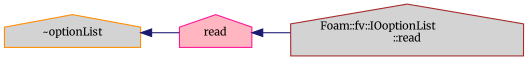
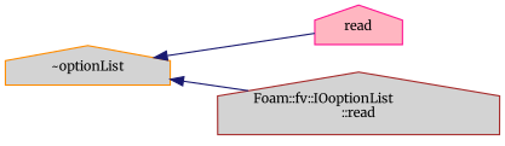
  digraph {
    fontname=Merriweather
    rankdir=LR
    node [fillcolor=lightgrey fontname=Merriweather fontsize=10 shape=house style=filled]
    edge [color=midnightblue dir=back fontname=Merriweather fontsize=10 labelfontname=FreeSans labelfontsize=10 style=solid]
    n1 [color=deeppink fillcolor=lightpink fontcolor=black height=0.2 label=read width=0.4]
    n2 [color=brown height=0.2 label="Foam::fv::IOoptionList\l::read" width=0.4]
    n3 [color=darkorange height=0.2 label="~optionList" width=0.4]
-   n1 -> n2
+   n3 -> n2
    n3 -> n1
  }
